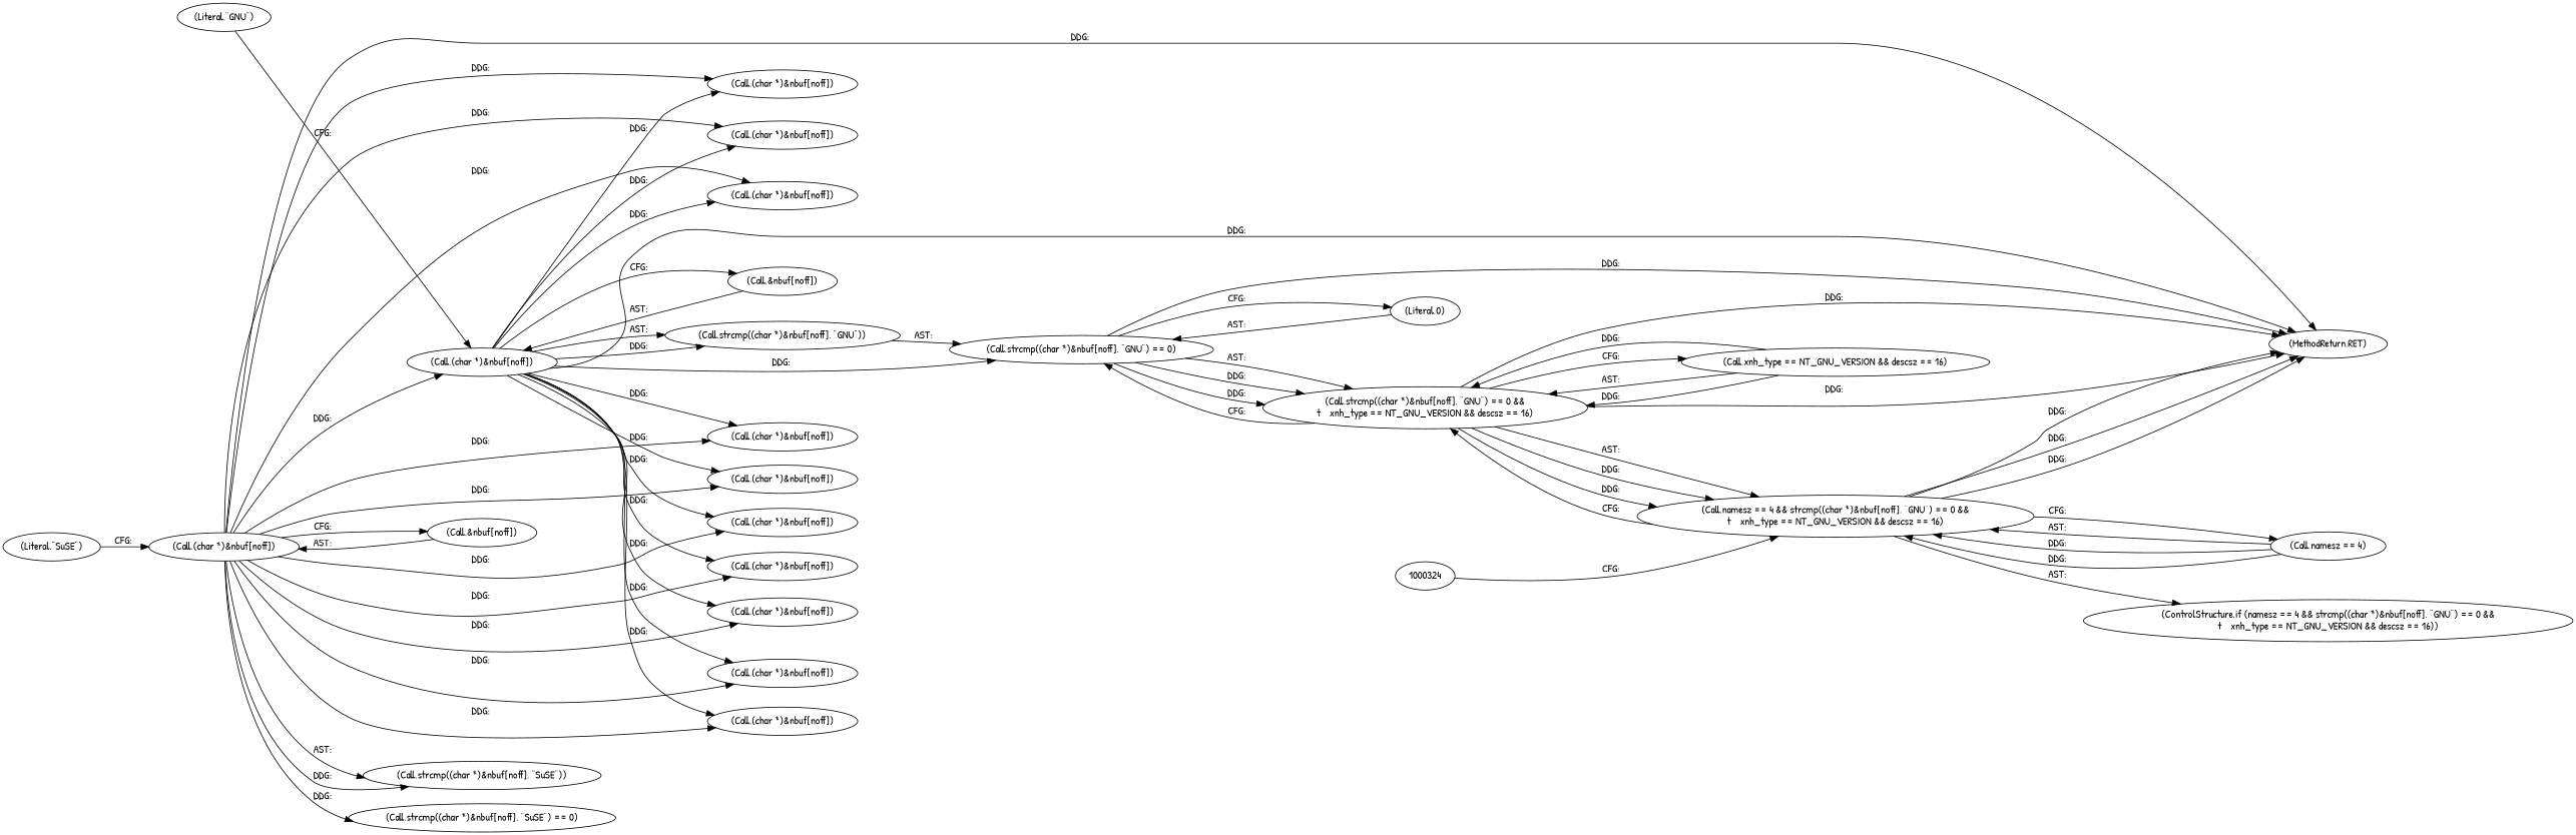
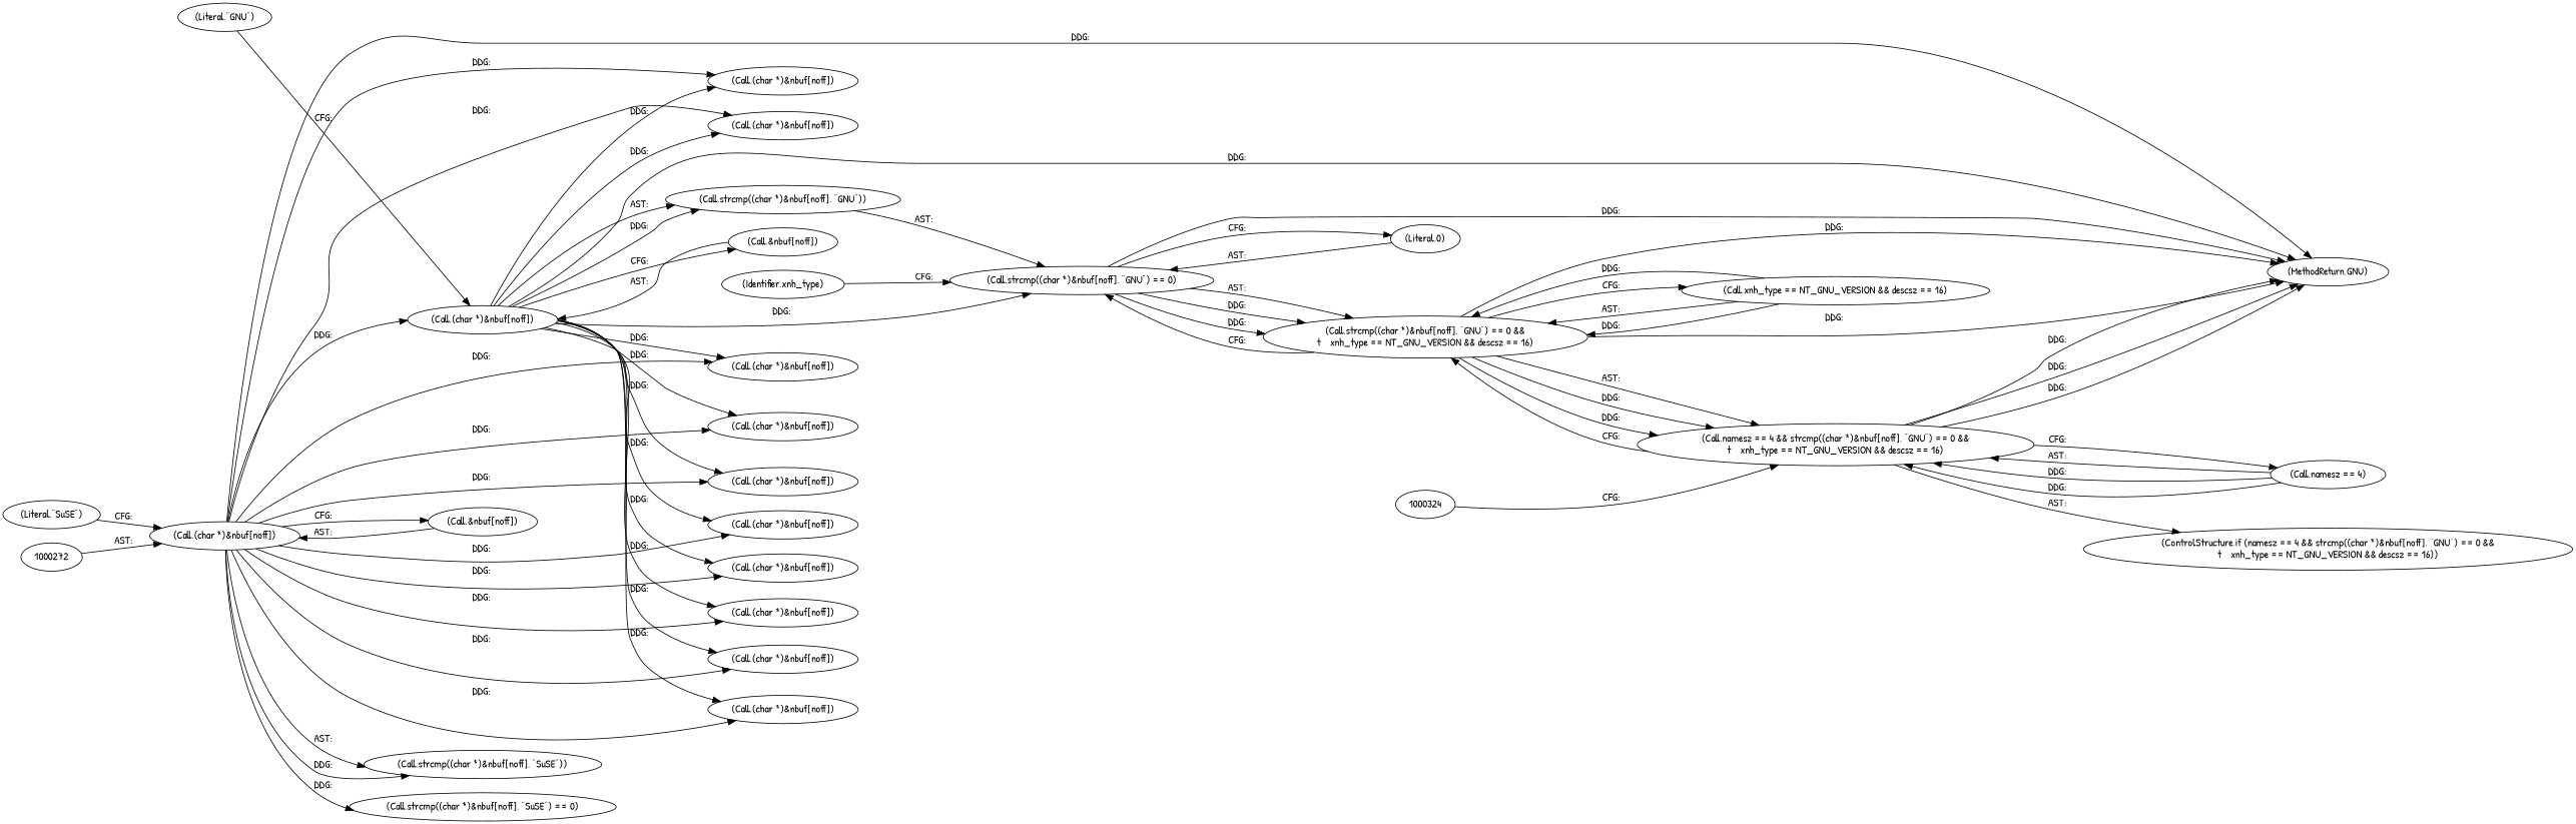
  digraph {
    fontname="Patrick Hand"
    rankdir=LR
    node [fontname="Patrick Hand"]
    edge [fontname="Patrick Hand"]
    n1 [label="(Call,strcmp((char *)&nbuf[noff], \"GNU\") == 0)"]
    n2 [label="(Call,strcmp((char *)&nbuf[noff], \"GNU\") == 0 &&\n\t    xnh_type == NT_GNU_VERSION && descsz == 16)"]
    n3 [label="(Literal,0)"]
-   n4 [label="(MethodReturn,RET)"]
+   n4 [label="(MethodReturn,GNU)"]
    n5 [label="(Call,namesz == 4 && strcmp((char *)&nbuf[noff], \"GNU\") == 0 &&\n\t    xnh_type == NT_GNU_VERSION && descsz == 16)"]
    n6 [label="(Call,xnh_type == NT_GNU_VERSION && descsz == 16)"]
    n7 [label="(Call,(char *)&nbuf[noff])"]
    n8 [label="(Call,(char *)&nbuf[noff])"]
    n9 [label="(Call,(char *)&nbuf[noff])"]
    n10 [label="(Call,(char *)&nbuf[noff])"]
    n11 [label="(Call,(char *)&nbuf[noff])"]
    n12 [label="(Call,(char *)&nbuf[noff])"]
    n13 [label="(Call,(char *)&nbuf[noff])"]
    n14 [label="(Call,(char *)&nbuf[noff])"]
    n15 [label="(Call,(char *)&nbuf[noff])"]
    n16 [label="(Call,(char *)&nbuf[noff])"]
    n17 [label="(Call,(char *)&nbuf[noff])"]
    n18 [label="(Call,strcmp((char *)&nbuf[noff], \"GNU\"))"]
    n19 [label="(Call,&nbuf[noff])"]
    n20 [label="(Call,(char *)&nbuf[noff])"]
    n21 [label="(Call,strcmp((char *)&nbuf[noff], \"SuSE\"))"]
    n22 [label="(Call,strcmp((char *)&nbuf[noff], \"SuSE\") == 0)"]
    n23 [label="(Call,&nbuf[noff])"]
    n24 [label="(Call,namesz == 4)"]
    n25 [label="(ControlStructure,if (namesz == 4 && strcmp((char *)&nbuf[noff], \"GNU\") == 0 &&\n\t    xnh_type == NT_GNU_VERSION && descsz == 16))"]
    n26 [label="(Literal,\"SuSE\")"]
+   n27 [label="(Identifier,xnh_type)"]
    n28 [label="(Literal,\"GNU\")"]
+   1000272
    1000324
    n1 -> n2 [label="AST: "]
    n1 -> n2 [label="DDG: "]
    n1 -> n2 [label="DDG: "]
    n1 -> n3 [label="CFG: "]
    n1 -> n4 [label="DDG: "]
    n2 -> n1 [label="CFG: "]
    n2 -> n4 [label="DDG: "]
    n2 -> n4 [label="DDG: "]
    n2 -> n5 [label="AST: "]
    n2 -> n5 [label="DDG: "]
    n2 -> n5 [label="DDG: "]
    n2 -> n6 [label="CFG: "]
    n3 -> n1 [label="AST: "]
    n5 -> n2 [label="CFG: "]
    n5 -> n4 [label="DDG: "]
    n5 -> n4 [label="DDG: "]
    n5 -> n4 [label="DDG: "]
    n5 -> n24 [label="CFG: "]
    n5 -> n25 [label="AST: "]
    n6 -> n2 [label="AST: "]
    n6 -> n2 [label="DDG: "]
    n6 -> n2 [label="DDG: "]
    n7 -> n1 [label="DDG: "]
    n7 -> n4 [label="DDG: "]
    n7 -> n8 [label="DDG: "]
    n7 -> n9 [label="DDG: "]
    n7 -> n10 [label="DDG: "]
    n7 -> n11 [label="DDG: "]
    n7 -> n12 [label="DDG: "]
    n7 -> n13 [label="DDG: "]
    n7 -> n14 [label="DDG: "]
    n7 -> n15 [label="DDG: "]
    n7 -> n16 [label="DDG: "]
    n7 -> n17 [label="DDG: "]
    n7 -> n18 [label="AST: "]
    n7 -> n18 [label="DDG: "]
    n7 -> n19 [label="CFG: "]
    n18 -> n1 [label="AST: "]
    n19 -> n7 [label="AST: "]
    n20 -> n4 [label="DDG: "]
    n20 -> n7 [label="DDG: "]
    n20 -> n8 [label="DDG: "]
    n20 -> n9 [label="DDG: "]
    n20 -> n10 [label="DDG: "]
    n20 -> n11 [label="DDG: "]
    n20 -> n12 [label="DDG: "]
    n20 -> n13 [label="DDG: "]
    n20 -> n14 [label="DDG: "]
    n20 -> n15 [label="DDG: "]
    n20 -> n16 [label="DDG: "]
    n20 -> n17 [label="DDG: "]
    n20 -> n21 [label="AST: "]
    n20 -> n21 [label="DDG: "]
    n20 -> n22 [label="DDG: "]
    n20 -> n23 [label="CFG: "]
    n23 -> n20 [label="AST: "]
    n24 -> n5 [label="AST: "]
    n24 -> n5 [label="DDG: "]
    n24 -> n5 [label="DDG: "]
    n26 -> n20 [label="CFG: "]
+   n27 -> n1 [label="CFG: "]
    n28 -> n7 [label="CFG: "]
+   1000272 -> n20 [label="AST: "]
    1000324 -> n5 [label="CFG: "]
  }
